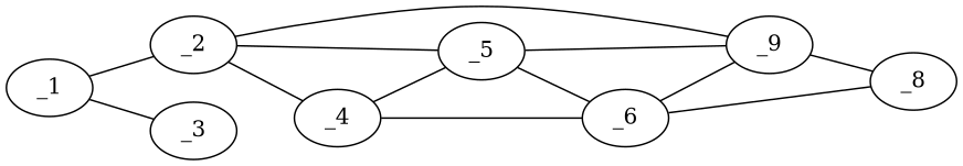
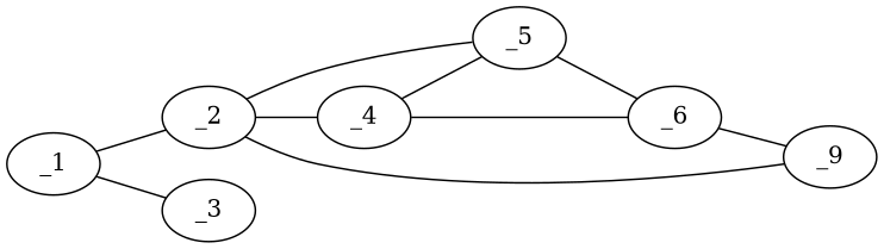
  graph {
    rankdir=LR
    node [y=28]
    edge [valence=1]
    _1 [x=34 y=38]
    _2 [x=44 y=55]
    _3 [x=54]
    _4 [x=60]
    _5 [x=74 y=35]
    n6 [label=_9 x=112 y=68]
    _6 [x=110 y=44]
-   _8 [x=117 y=63]
    _1 -- _2 [valence=2]
    _1 -- _3
    _2 -- _4 [valence=2]
    _2 -- _5
    _2 -- n6
    _4 -- _5 [valence=2]
    _4 -- _6
-   _5 -- n6 [valence=2]
    _5 -- _6
-   n6 -- _8
    _6 -- n6 [valence=2]
-   _6 -- _8
  }
